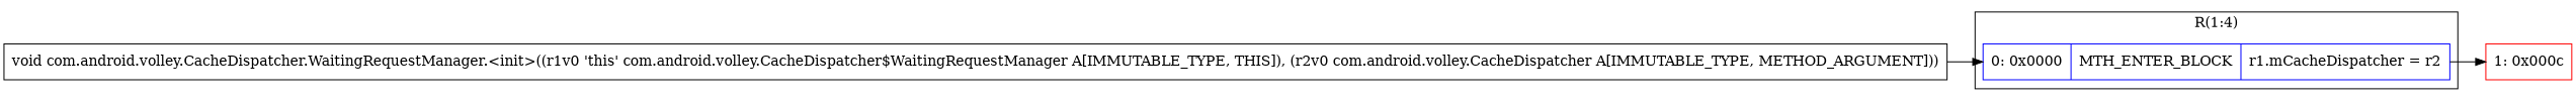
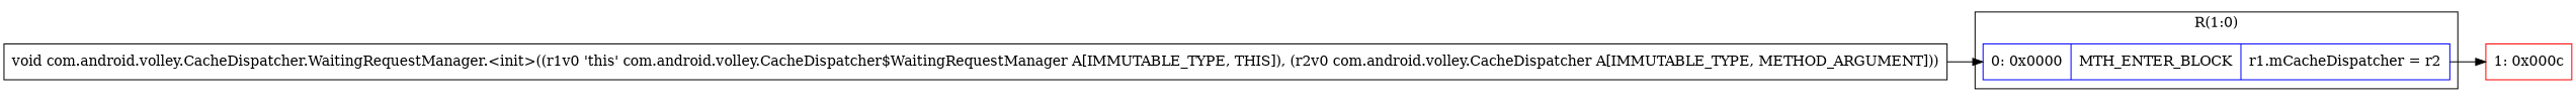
  digraph {
    rankdir=LR
    node [shape=record]
    n1 [color=blue label="{0\:\ 0x0000|MTH_ENTER_BLOCK\l|r1.mCacheDispatcher = r2\l}"]
    n2 [color=red label="{1\:\ 0x000c}"]
    n3 [label="{void com.android.volley.CacheDispatcher.WaitingRequestManager.\<init\>((r1v0 'this' com.android.volley.CacheDispatcher$WaitingRequestManager A[IMMUTABLE_TYPE, THIS]), (r2v0 com.android.volley.CacheDispatcher A[IMMUTABLE_TYPE, METHOD_ARGUMENT])) }"]
    subgraph cluster_1 {
-     label="R(1:4)"
+     label="R(1:0)"
      n1
    }
    n1 -> n2
    n3 -> n1
  }
